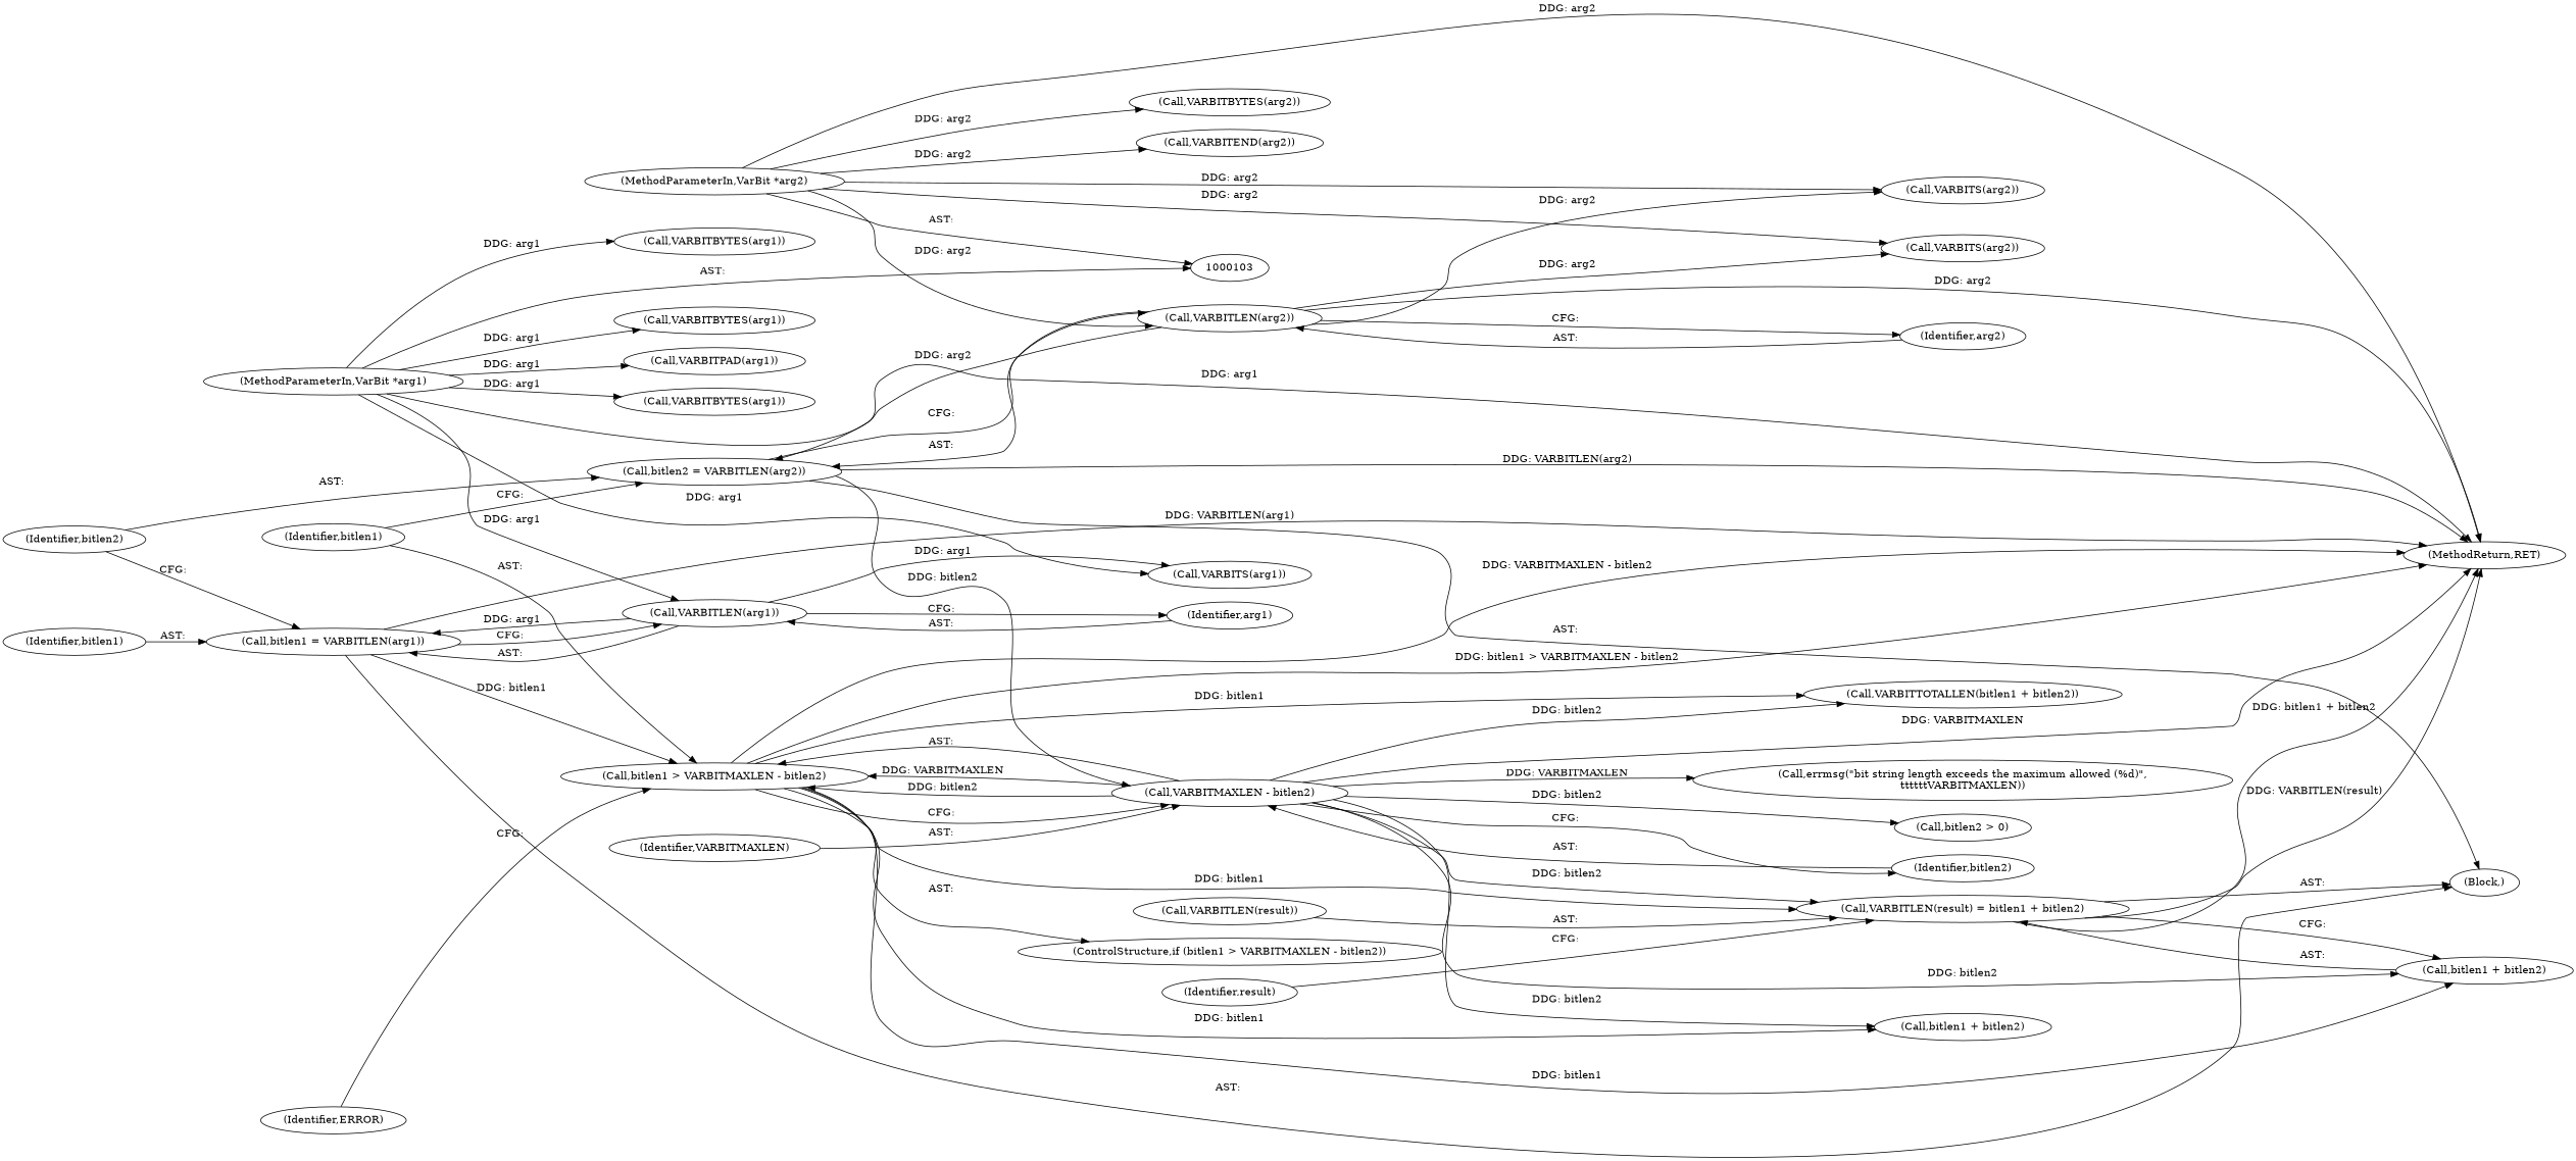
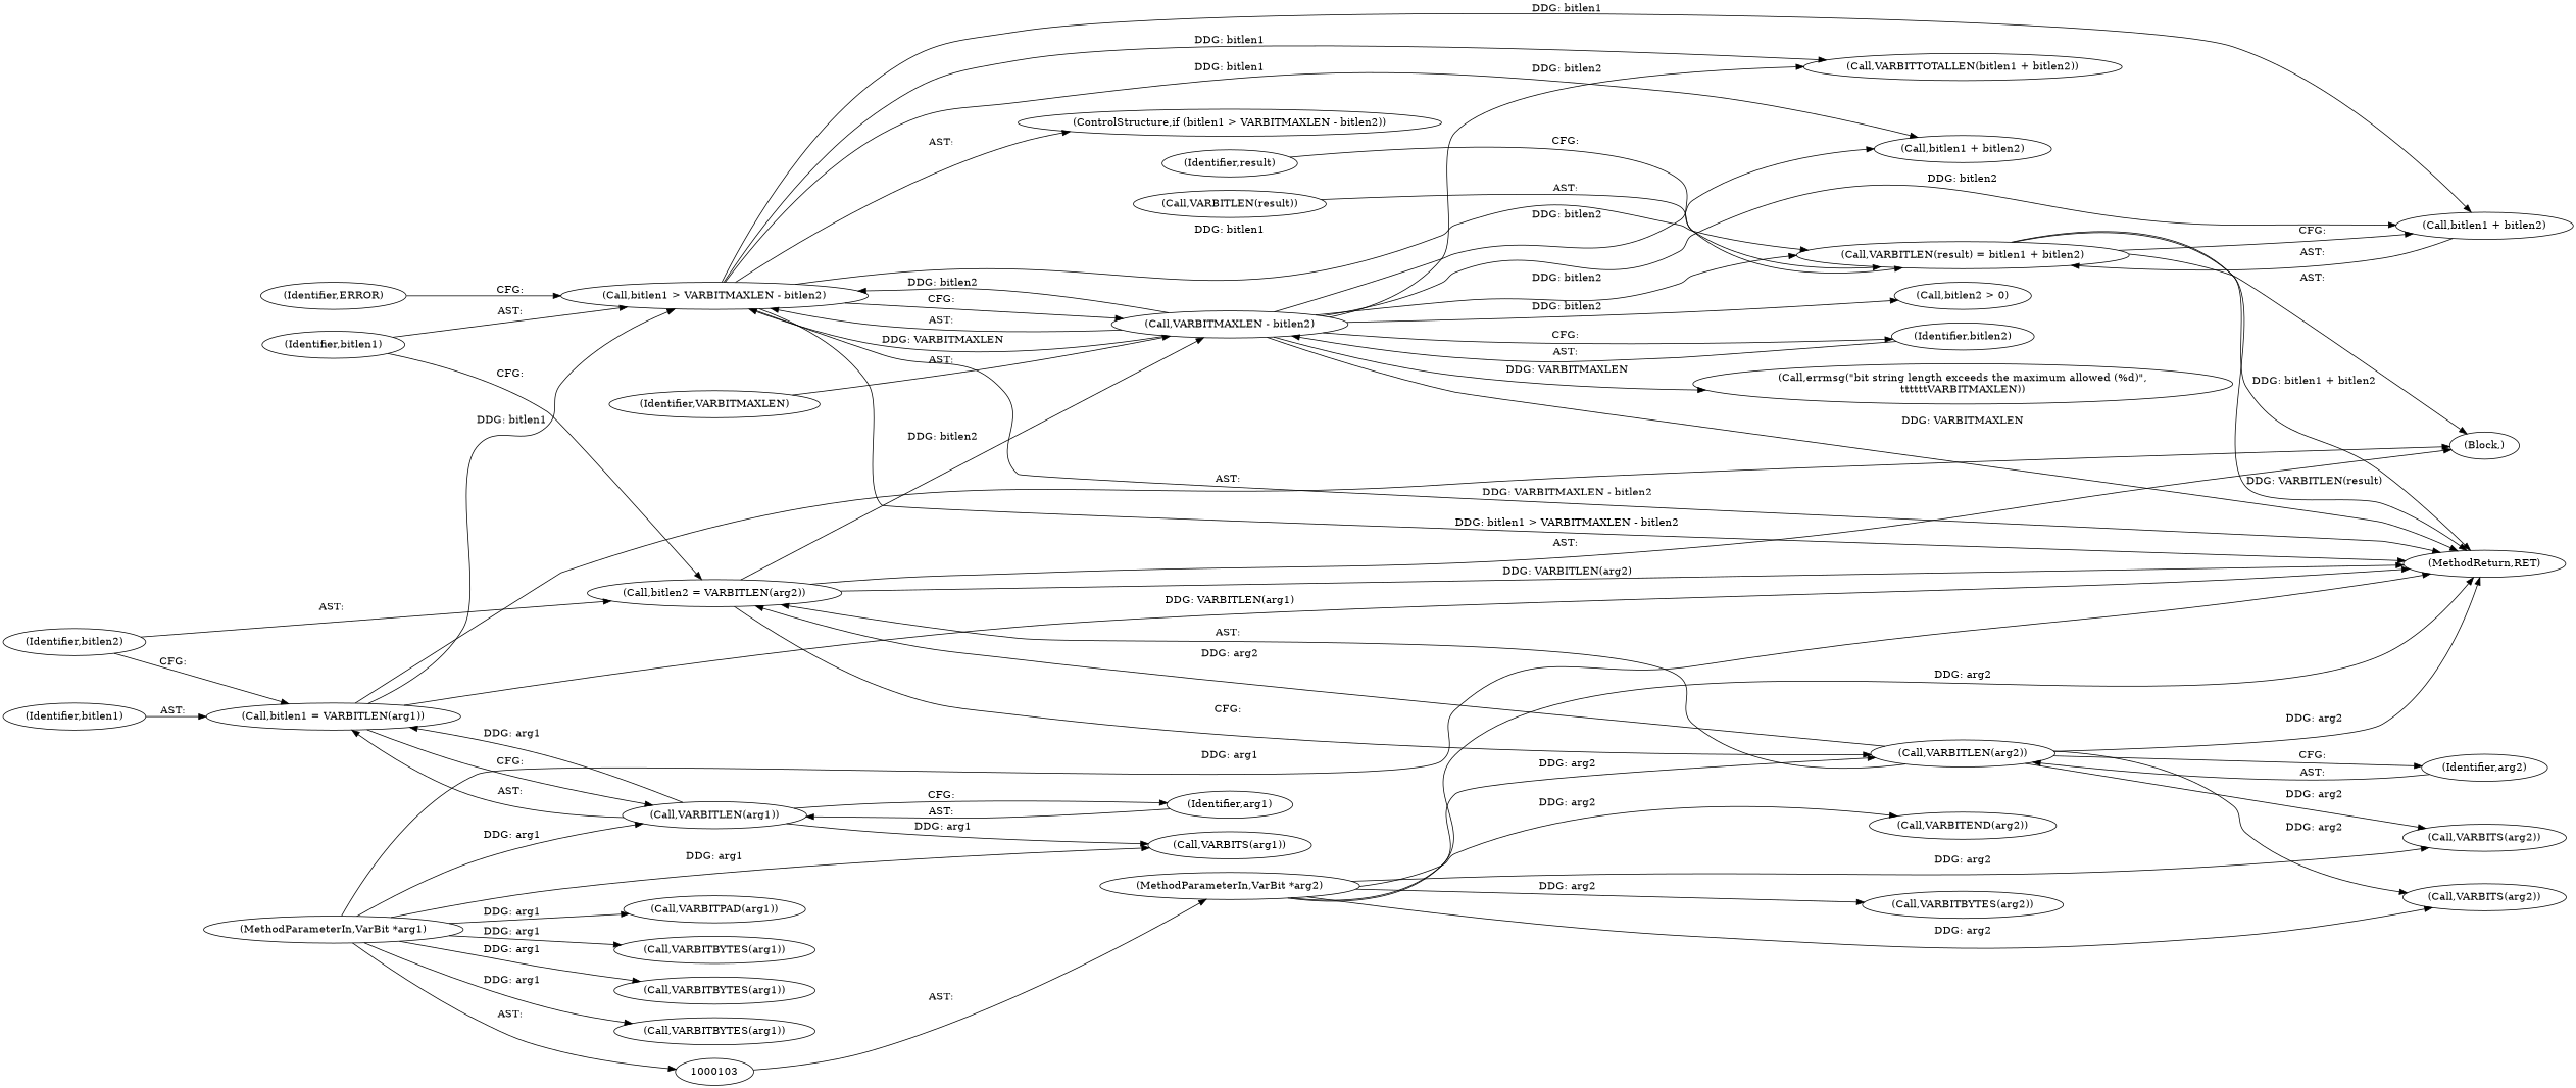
  digraph {
    rankdir=LR
    n1 [label="(Call,VARBITLEN(result) = bitlen1 + bitlen2)"]
    n2 [label="(Block,)"]
    n3 [label="(MethodReturn,RET)"]
    n4 [label="(Call,bitlen1 + bitlen2)"]
    n5 [label="(Call,bitlen1 > VARBITMAXLEN - bitlen2)"]
    n6 [label="(Call,VARBITMAXLEN - bitlen2)"]
    n7 [label="(ControlStructure,if (bitlen1 > VARBITMAXLEN - bitlen2))"]
    n8 [label="(Call,VARBITTOTALLEN(bitlen1 + bitlen2))"]
    n9 [label="(Call,bitlen1 + bitlen2)"]
    n10 [label="(Call,bitlen2 > 0)"]
    n11 [label="(Identifier,bitlen2)"]
    n12 [label="(Call,errmsg(\"bit string length exceeds the maximum allowed (%d)\",\n\t\t\t\t\t\tVARBITMAXLEN))"]
    n13 [label="(Call,bitlen1 = VARBITLEN(arg1))"]
    n14 [label="(Call,VARBITLEN(arg1))"]
    n15 [label="(Identifier,arg1)"]
    n16 [label="(Call,VARBITS(arg1))"]
    n17 [label="(MethodParameterIn,VarBit *arg1)"]
    n18 [label="(Call,VARBITBYTES(arg1))"]
    n19 [label="(Call,VARBITPAD(arg1))"]
    n20 [label="(Call,VARBITBYTES(arg1))"]
    n21 [label="(Call,VARBITBYTES(arg1))"]
    1000103
    n23 [label="(Call,bitlen2 = VARBITLEN(arg2))"]
    n24 [label="(Call,VARBITLEN(arg2))"]
    n25 [label="(Call,VARBITS(arg2))"]
    n26 [label="(Call,VARBITS(arg2))"]
    n27 [label="(Identifier,arg2)"]
    n28 [label="(MethodParameterIn,VarBit *arg2)"]
    n29 [label="(Call,VARBITBYTES(arg2))"]
    n30 [label="(Call,VARBITEND(arg2))"]
    n31 [label="(Identifier,bitlen1)"]
    n32 [label="(Identifier,ERROR)"]
    n33 [label="(Identifier,bitlen1)"]
    n34 [label="(Identifier,bitlen2)"]
    n35 [label="(Identifier,VARBITMAXLEN)"]
    n36 [label="(Identifier,result)"]
    n37 [label="(Call,VARBITLEN(result))"]
    n1 -> n2 [label="AST: "]
    n1 -> n3 [label="DDG: bitlen1 + bitlen2"]
    n1 -> n3 [label="DDG: VARBITLEN(result)"]
    n1 -> n4 [label="CFG: "]
    n4 -> n1 [label="AST: "]
    n5 -> n1 [label="DDG: bitlen1"]
    n5 -> n3 [label="DDG: VARBITMAXLEN - bitlen2"]
    n5 -> n3 [label="DDG: bitlen1 > VARBITMAXLEN - bitlen2"]
    n5 -> n4 [label="DDG: bitlen1"]
    n5 -> n6 [label="CFG: "]
    n5 -> n7 [label="AST: "]
    n5 -> n8 [label="DDG: bitlen1"]
    n5 -> n9 [label="DDG: bitlen1"]
    n6 -> n1 [label="DDG: bitlen2"]
    n6 -> n3 [label="DDG: VARBITMAXLEN"]
    n6 -> n4 [label="DDG: bitlen2"]
    n6 -> n5 [label="AST: "]
    n6 -> n5 [label="DDG: VARBITMAXLEN"]
    n6 -> n5 [label="DDG: bitlen2"]
    n6 -> n8 [label="DDG: bitlen2"]
    n6 -> n9 [label="DDG: bitlen2"]
    n6 -> n10 [label="DDG: bitlen2"]
    n6 -> n11 [label="CFG: "]
    n6 -> n12 [label="DDG: VARBITMAXLEN"]
    n11 -> n6 [label="AST: "]
    n13 -> n2 [label="AST: "]
    n13 -> n3 [label="DDG: VARBITLEN(arg1)"]
    n13 -> n5 [label="DDG: bitlen1"]
    n13 -> n14 [label="CFG: "]
    n14 -> n13 [label="AST: "]
    n14 -> n13 [label="DDG: arg1"]
    n14 -> n15 [label="CFG: "]
    n14 -> n16 [label="DDG: arg1"]
    n15 -> n14 [label="AST: "]
    n17 -> n3 [label="DDG: arg1"]
    n17 -> n14 [label="DDG: arg1"]
    n17 -> n16 [label="DDG: arg1"]
    n17 -> n18 [label="DDG: arg1"]
    n17 -> n19 [label="DDG: arg1"]
    n17 -> n20 [label="DDG: arg1"]
    n17 -> n21 [label="DDG: arg1"]
    n17 -> 1000103 [label="AST: "]
    n23 -> n2 [label="AST: "]
    n23 -> n3 [label="DDG: VARBITLEN(arg2)"]
    n23 -> n6 [label="DDG: bitlen2"]
    n23 -> n24 [label="CFG: "]
    n24 -> n3 [label="DDG: arg2"]
    n24 -> n23 [label="AST: "]
    n24 -> n23 [label="DDG: arg2"]
    n24 -> n25 [label="DDG: arg2"]
    n24 -> n26 [label="DDG: arg2"]
    n24 -> n27 [label="CFG: "]
    n27 -> n24 [label="AST: "]
    n28 -> n3 [label="DDG: arg2"]
-   n28 -> 1000103 [label="AST: "]
+   1000103 -> n28 [label="AST: "]
    n28 -> n24 [label="DDG: arg2"]
    n28 -> n25 [label="DDG: arg2"]
    n28 -> n26 [label="DDG: arg2"]
    n28 -> n29 [label="DDG: arg2"]
    n28 -> n30 [label="DDG: arg2"]
    n31 -> n13 [label="AST: "]
    n32 -> n5 [label="CFG: "]
    n33 -> n5 [label="AST: "]
    n33 -> n23 [label="CFG: "]
    n34 -> n13 [label="CFG: "]
    n34 -> n23 [label="AST: "]
    n35 -> n6 [label="AST: "]
    n36 -> n1 [label="CFG: "]
    n37 -> n1 [label="AST: "]
  }
